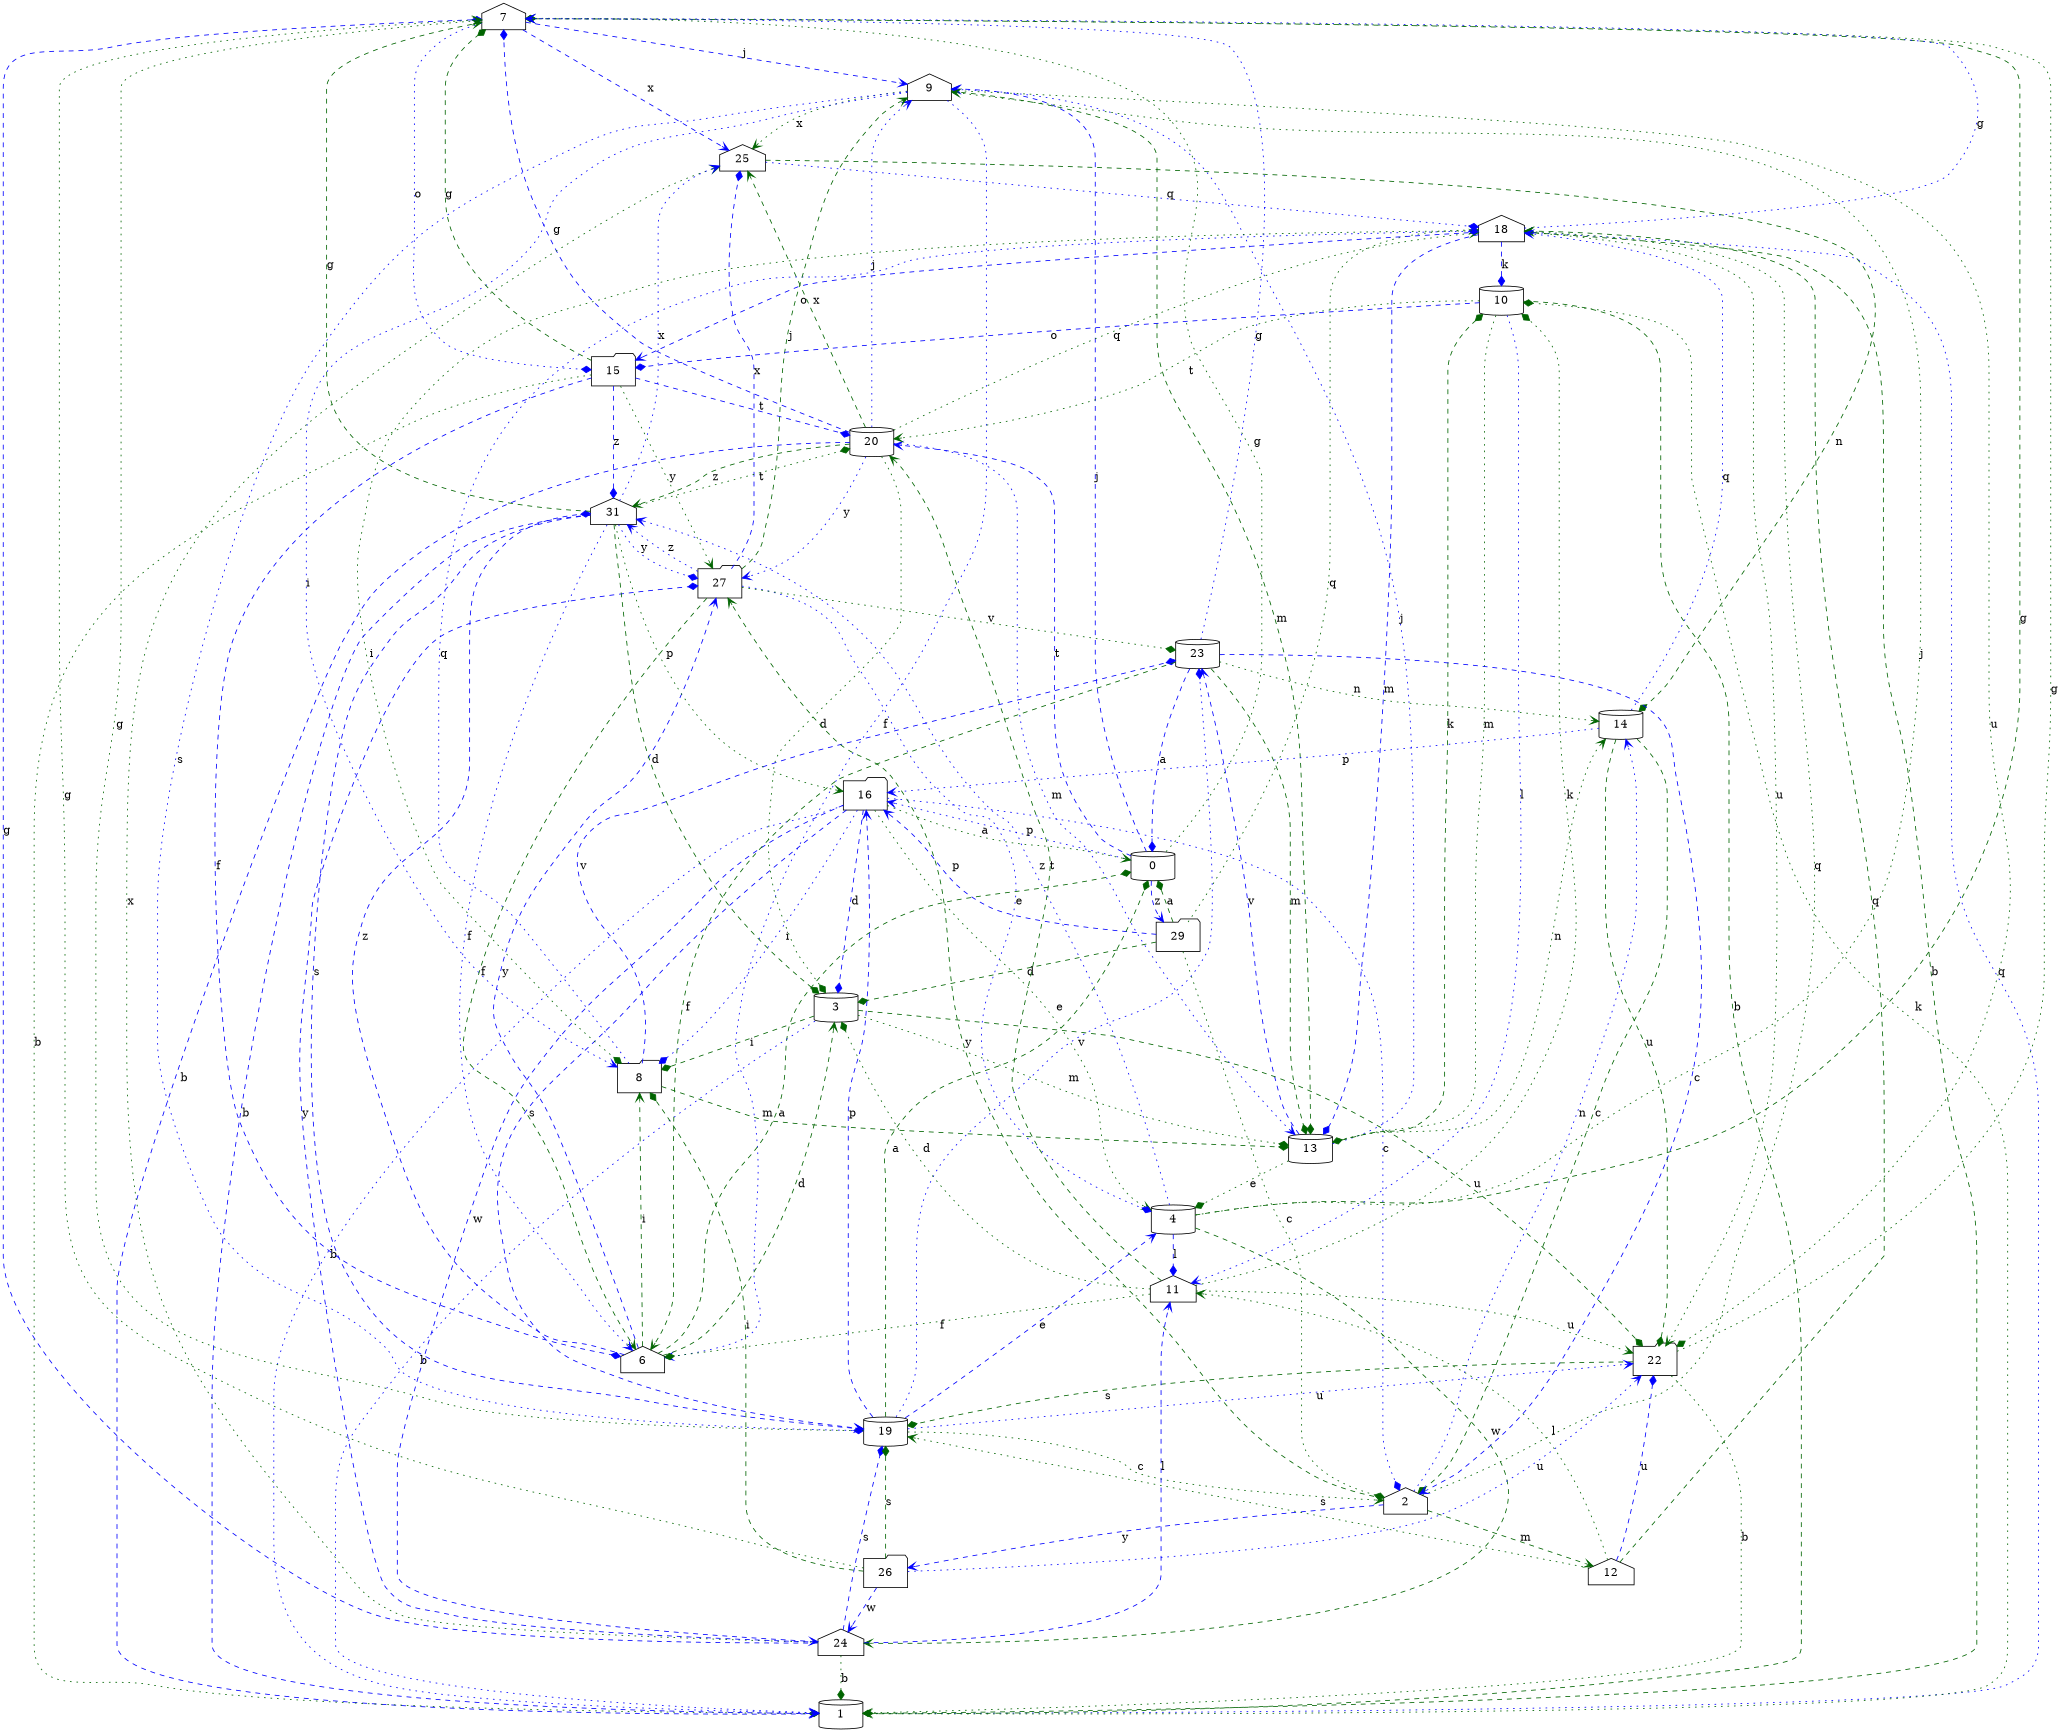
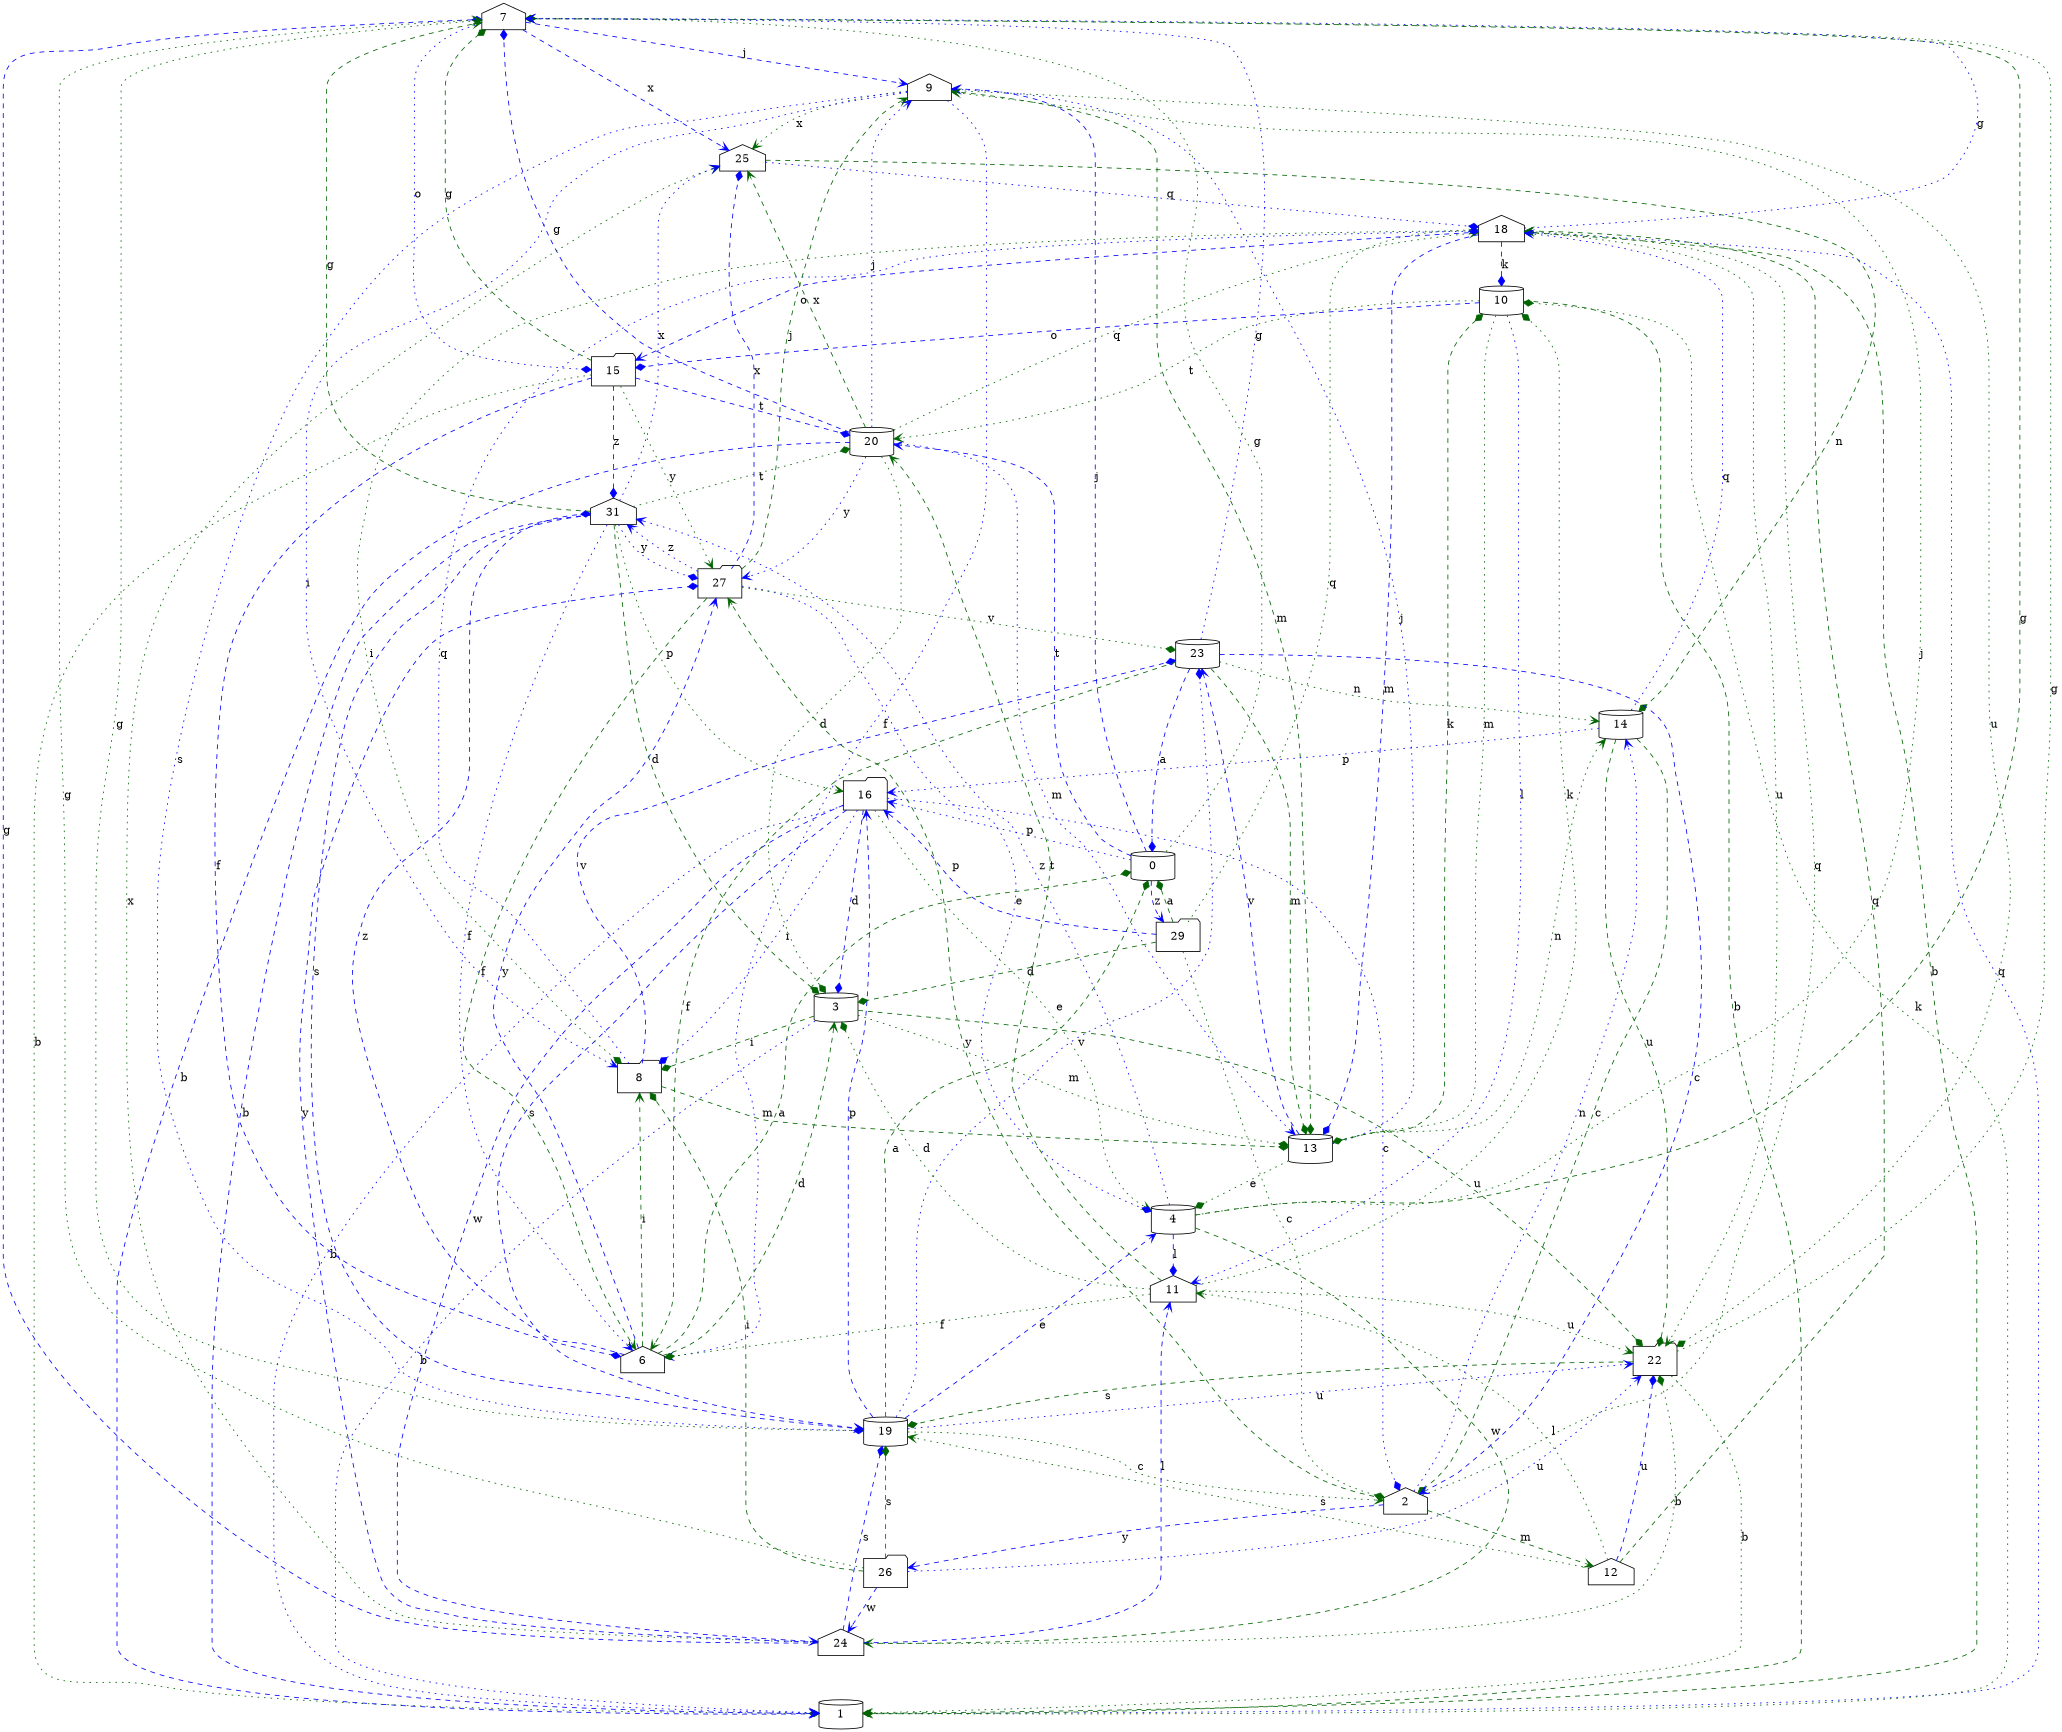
  strict digraph {
    node [shape=house]
    edge [arrowhead=vee color=darkgreen style=dashed]
    7
    0 [shape=cylinder]
    9
    16 [shape=folder]
    20 [shape=cylinder]
    29 [shape=folder]
    15 [shape=folder]
    25
    8 [shape=folder]
    13 [shape=cylinder]
    22 [shape=folder]
    6
    19 [shape=cylinder]
    1 [shape=cylinder]
    2
    3 [shape=cylinder]
    4 [shape=cylinder]
    24
    18
    27 [shape=folder]
    31
    10 [shape=cylinder]
    11
    12
    14 [shape=cylinder]
    26 [shape=folder]
    23 [shape=cylinder]
    7 -> 9 [color=blue label=j]
    7 -> 15 [arrowhead=diamond color=blue label=o style=dotted]
    7 -> 25 [color=blue label=x]
    0 -> 7 [arrowhead=diamond label=g style=dotted]
    0 -> 9 [color=blue label=j]
    0 -> 16 [color=blue label=p style=dotted]
    0 -> 20 [color=blue label=t]
    0 -> 29 [color=blue label=z]
    9 -> 25 [label=x style=dotted]
    9 -> 8 [color=blue label=i style=dotted]
    9 -> 13 [arrowhead=diamond label=m]
    9 -> 22 [arrowhead=diamond label=u style=dotted]
    9 -> 6 [color=blue label=f style=dotted]
    9 -> 19 [arrowhead=diamond color=blue label=s style=dotted]
-   16 -> 0 [label=a style=dotted]
    16 -> 8 [arrowhead=diamond color=blue label=i style=dotted]
    16 -> 19 [color=blue label=s]
    16 -> 1 [color=blue label=b style=dotted]
    16 -> 2 [arrowhead=diamond color=blue label=c style=dotted]
    16 -> 3 [arrowhead=diamond color=blue label=d]
    16 -> 4 [label=e style=dotted]
    16 -> 24 [color=blue label=w]
    20 -> 7 [arrowhead=diamond color=blue label=g]
    20 -> 9 [color=blue label=j style=dotted]
    20 -> 25 [label=x]
    20 -> 13 [color=blue label=m style=dotted]
    20 -> 1 [color=blue label=b]
    20 -> 3 [arrowhead=diamond label=d style=dotted]
    20 -> 18 [label=q style=dotted]
    20 -> 27 [color=blue label=y style=dotted]
-   20 -> 31 [label=z]
    29 -> 0 [arrowhead=diamond label=a]
    29 -> 16 [color=blue label=p]
    29 -> 2 [arrowhead=diamond label=c style=dotted]
    29 -> 3 [arrowhead=diamond label=d]
    29 -> 18 [label=q style=dotted]
    15 -> 7 [arrowhead=diamond label=g]
    15 -> 20 [arrowhead=diamond color=blue label=t]
    15 -> 6 [arrowhead=diamond color=blue label=f]
    15 -> 1 [arrowhead=diamond label=b style=dotted]
    15 -> 27 [label=y style=dotted]
    15 -> 31 [arrowhead=diamond color=blue label=z]
    25 -> 18 [arrowhead=diamond color=blue label=q style=dotted]
    25 -> 14 [arrowhead=diamond label=n]
    8 -> 13 [arrowhead=diamond label=m]
    8 -> 18 [arrowhead=diamond color=blue label=q style=dotted]
    8 -> 23 [arrowhead=diamond color=blue label=v]
    13 -> 9 [color=blue label=j style=dotted]
    13 -> 4 [arrowhead=diamond label=e style=dotted]
    13 -> 10 [arrowhead=diamond label=k]
    13 -> 14 [label=n style=dotted]
    13 -> 23 [color=blue label=v]
    22 -> 7 [arrowhead=diamond label=g style=dotted]
    22 -> 19 [arrowhead=diamond label=s]
    22 -> 1 [label=b style=dotted]
    6 -> 0 [arrowhead=diamond label=a]
    6 -> 8 [label=i]
    6 -> 3 [label=d]
    6 -> 27 [color=blue label=y]
    6 -> 31 [arrowhead=diamond color=blue label=z]
    19 -> 7 [label=g style=dotted]
    19 -> 0 [arrowhead=diamond label=a]
    19 -> 16 [color=blue label=p]
    19 -> 22 [color=blue label=u style=dotted]
    19 -> 2 [label=c style=dotted]
    19 -> 4 [color=blue label=e]
    19 -> 23 [arrowhead=diamond color=blue label=v style=dotted]
    1 -> 18 [arrowhead=diamond color=blue label=q style=dotted]
    1 -> 10 [arrowhead=diamond label=k style=dotted]
    2 -> 18 [label=q style=dotted]
    2 -> 27 [label=y]
    2 -> 12 [label=m]
    2 -> 14 [color=blue label=n style=dotted]
    2 -> 26 [color=blue label=y]
    3 -> 8 [arrowhead=diamond label=i]
    3 -> 13 [arrowhead=diamond label=m style=dotted]
    3 -> 22 [arrowhead=diamond label=u]
    3 -> 1 [color=blue label=b style=dotted]
    4 -> 7 [label=g]
    4 -> 9 [label=j style=dotted]
    4 -> 24 [label=w]
    4 -> 31 [color=blue label=z style=dotted]
    4 -> 11 [arrowhead=diamond color=blue label=l]
    24 -> 7 [arrowhead=diamond color=blue label=g]
    24 -> 25 [label=x style=dotted]
    24 -> 19 [arrowhead=diamond color=blue label=s]
-   24 -> 1 [arrowhead=diamond label=b style=dotted]
+   24 -> 22 [arrowhead=diamond label=b style=dotted]
    24 -> 27 [arrowhead=diamond color=blue label=y]
    24 -> 11 [color=blue label=l]
    18 -> 7 [color=blue label=g style=dotted]
    18 -> 15 [color=blue label=o]
    18 -> 8 [arrowhead=diamond label=i style=dotted]
    18 -> 13 [arrowhead=diamond color=blue label=m]
    18 -> 22 [label=u style=dotted]
    18 -> 1 [arrowhead=diamond label=b]
    18 -> 10 [arrowhead=diamond color=blue label=k]
    27 -> 9 [label=j]
    27 -> 25 [arrowhead=diamond color=blue label=x]
    27 -> 6 [label=f]
    27 -> 4 [arrowhead=diamond color=blue label=e style=dotted]
    27 -> 31 [color=blue label=z style=dotted]
    27 -> 23 [arrowhead=diamond label=v style=dotted]
    31 -> 7 [label=g]
    31 -> 16 [label=p style=dotted]
    31 -> 20 [arrowhead=diamond label=t style=dotted]
    31 -> 25 [color=blue label=x style=dotted]
    31 -> 6 [color=blue label=f style=dotted]
    31 -> 19 [color=blue label=s]
    31 -> 1 [color=blue label=b]
    31 -> 3 [arrowhead=diamond label=d]
    31 -> 27 [arrowhead=diamond color=blue label=y style=dotted]
    10 -> 20 [label=t style=dotted]
    10 -> 15 [arrowhead=diamond color=blue label=o]
    10 -> 13 [arrowhead=diamond label=m style=dotted]
    10 -> 1 [label=b]
    10 -> 11 [color=blue label=l style=dotted]
    11 -> 20 [label=t]
    11 -> 22 [label=u style=dotted]
    11 -> 6 [arrowhead=diamond label=f style=dotted]
    11 -> 3 [arrowhead=diamond label=d style=dotted]
    11 -> 10 [arrowhead=diamond label=k style=dotted]
    12 -> 22 [arrowhead=diamond color=blue label=u]
    12 -> 19 [label=s style=dotted]
    12 -> 18 [label=q]
    12 -> 11 [label=l style=dotted]
    14 -> 16 [color=blue label=p style=dotted]
    14 -> 22 [arrowhead=diamond label=u]
    14 -> 2 [arrowhead=diamond label=c]
    14 -> 18 [color=blue label=q style=dotted]
    26 -> 7 [label=g style=dotted]
    26 -> 8 [arrowhead=diamond label=i]
    26 -> 22 [color=blue label=u style=dotted]
    26 -> 19 [arrowhead=diamond label=s]
    26 -> 24 [color=blue label=w]
    23 -> 7 [color=blue label=g style=dotted]
    23 -> 0 [arrowhead=diamond color=blue label=a]
    23 -> 13 [arrowhead=diamond label=m]
    23 -> 6 [label=f]
    23 -> 2 [color=blue label=c]
    23 -> 14 [label=n style=dotted]
  }
